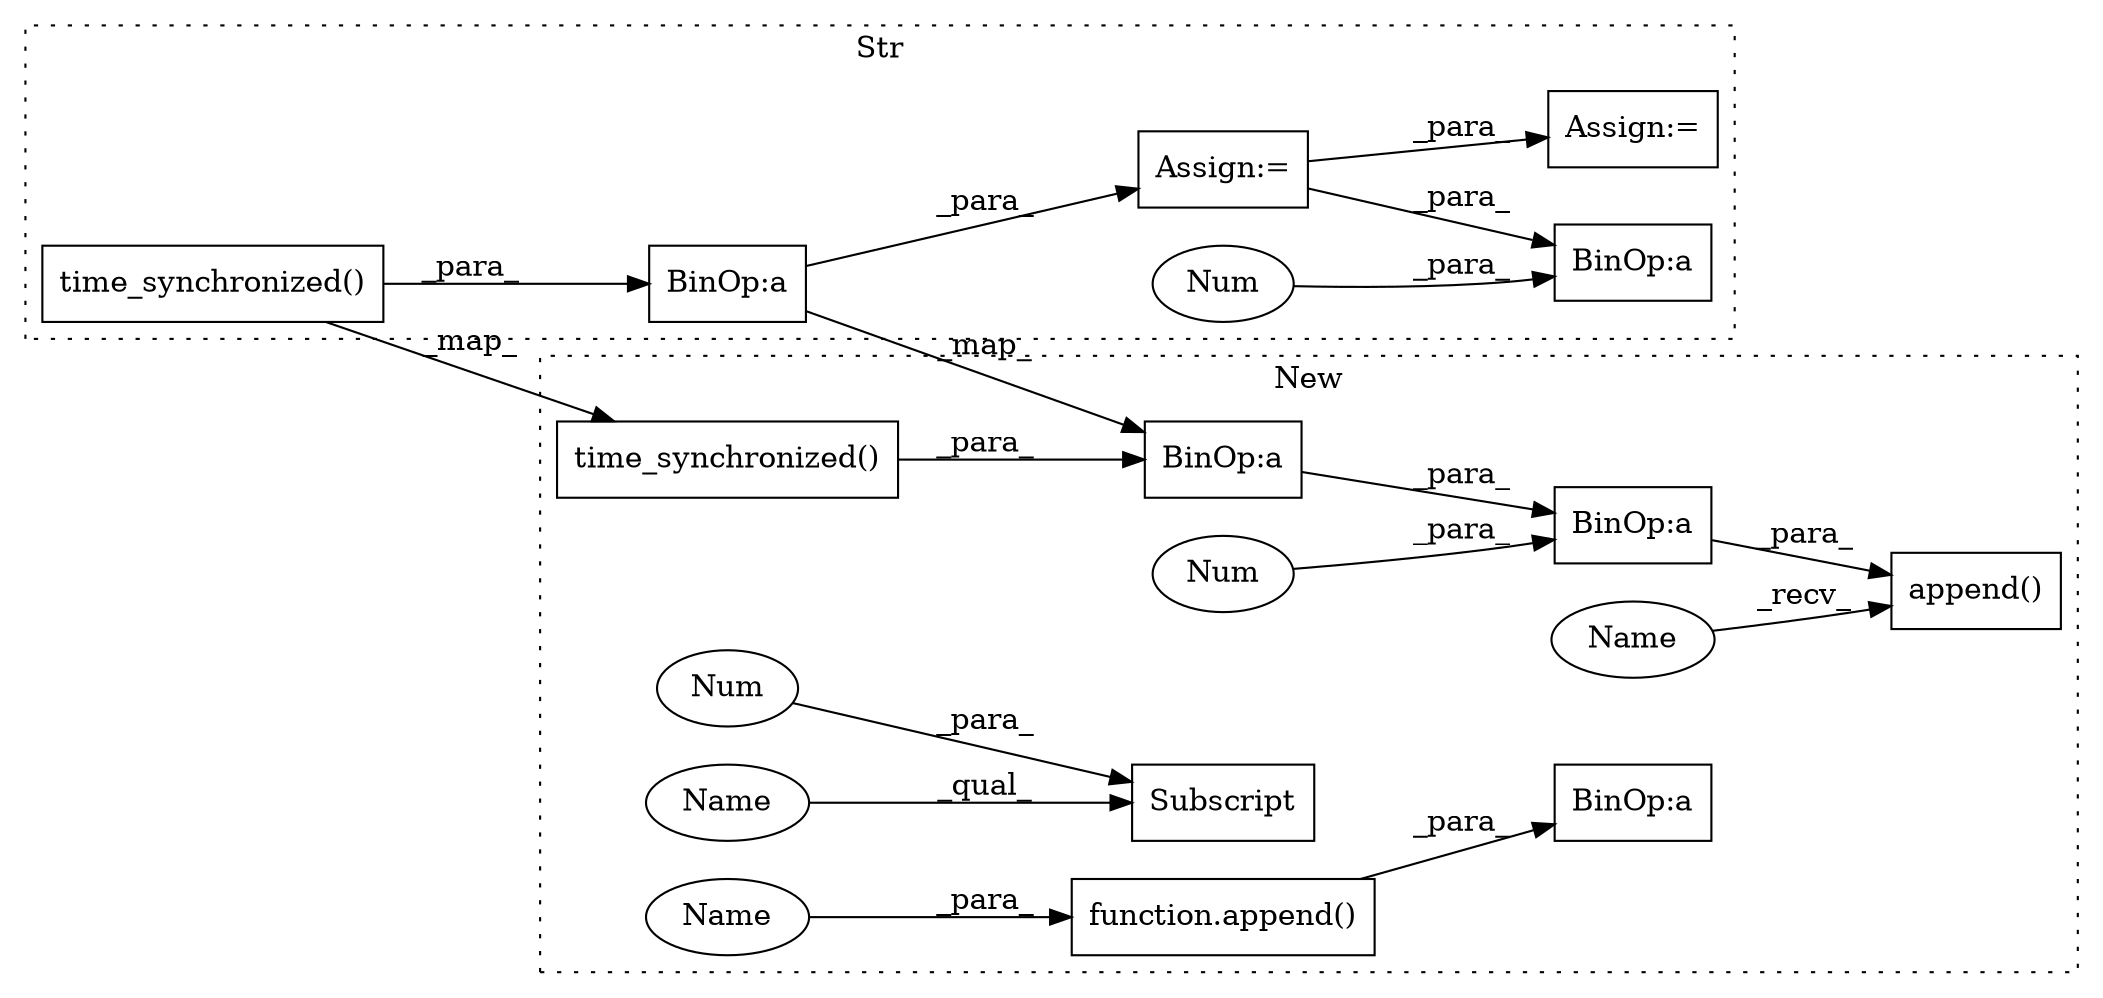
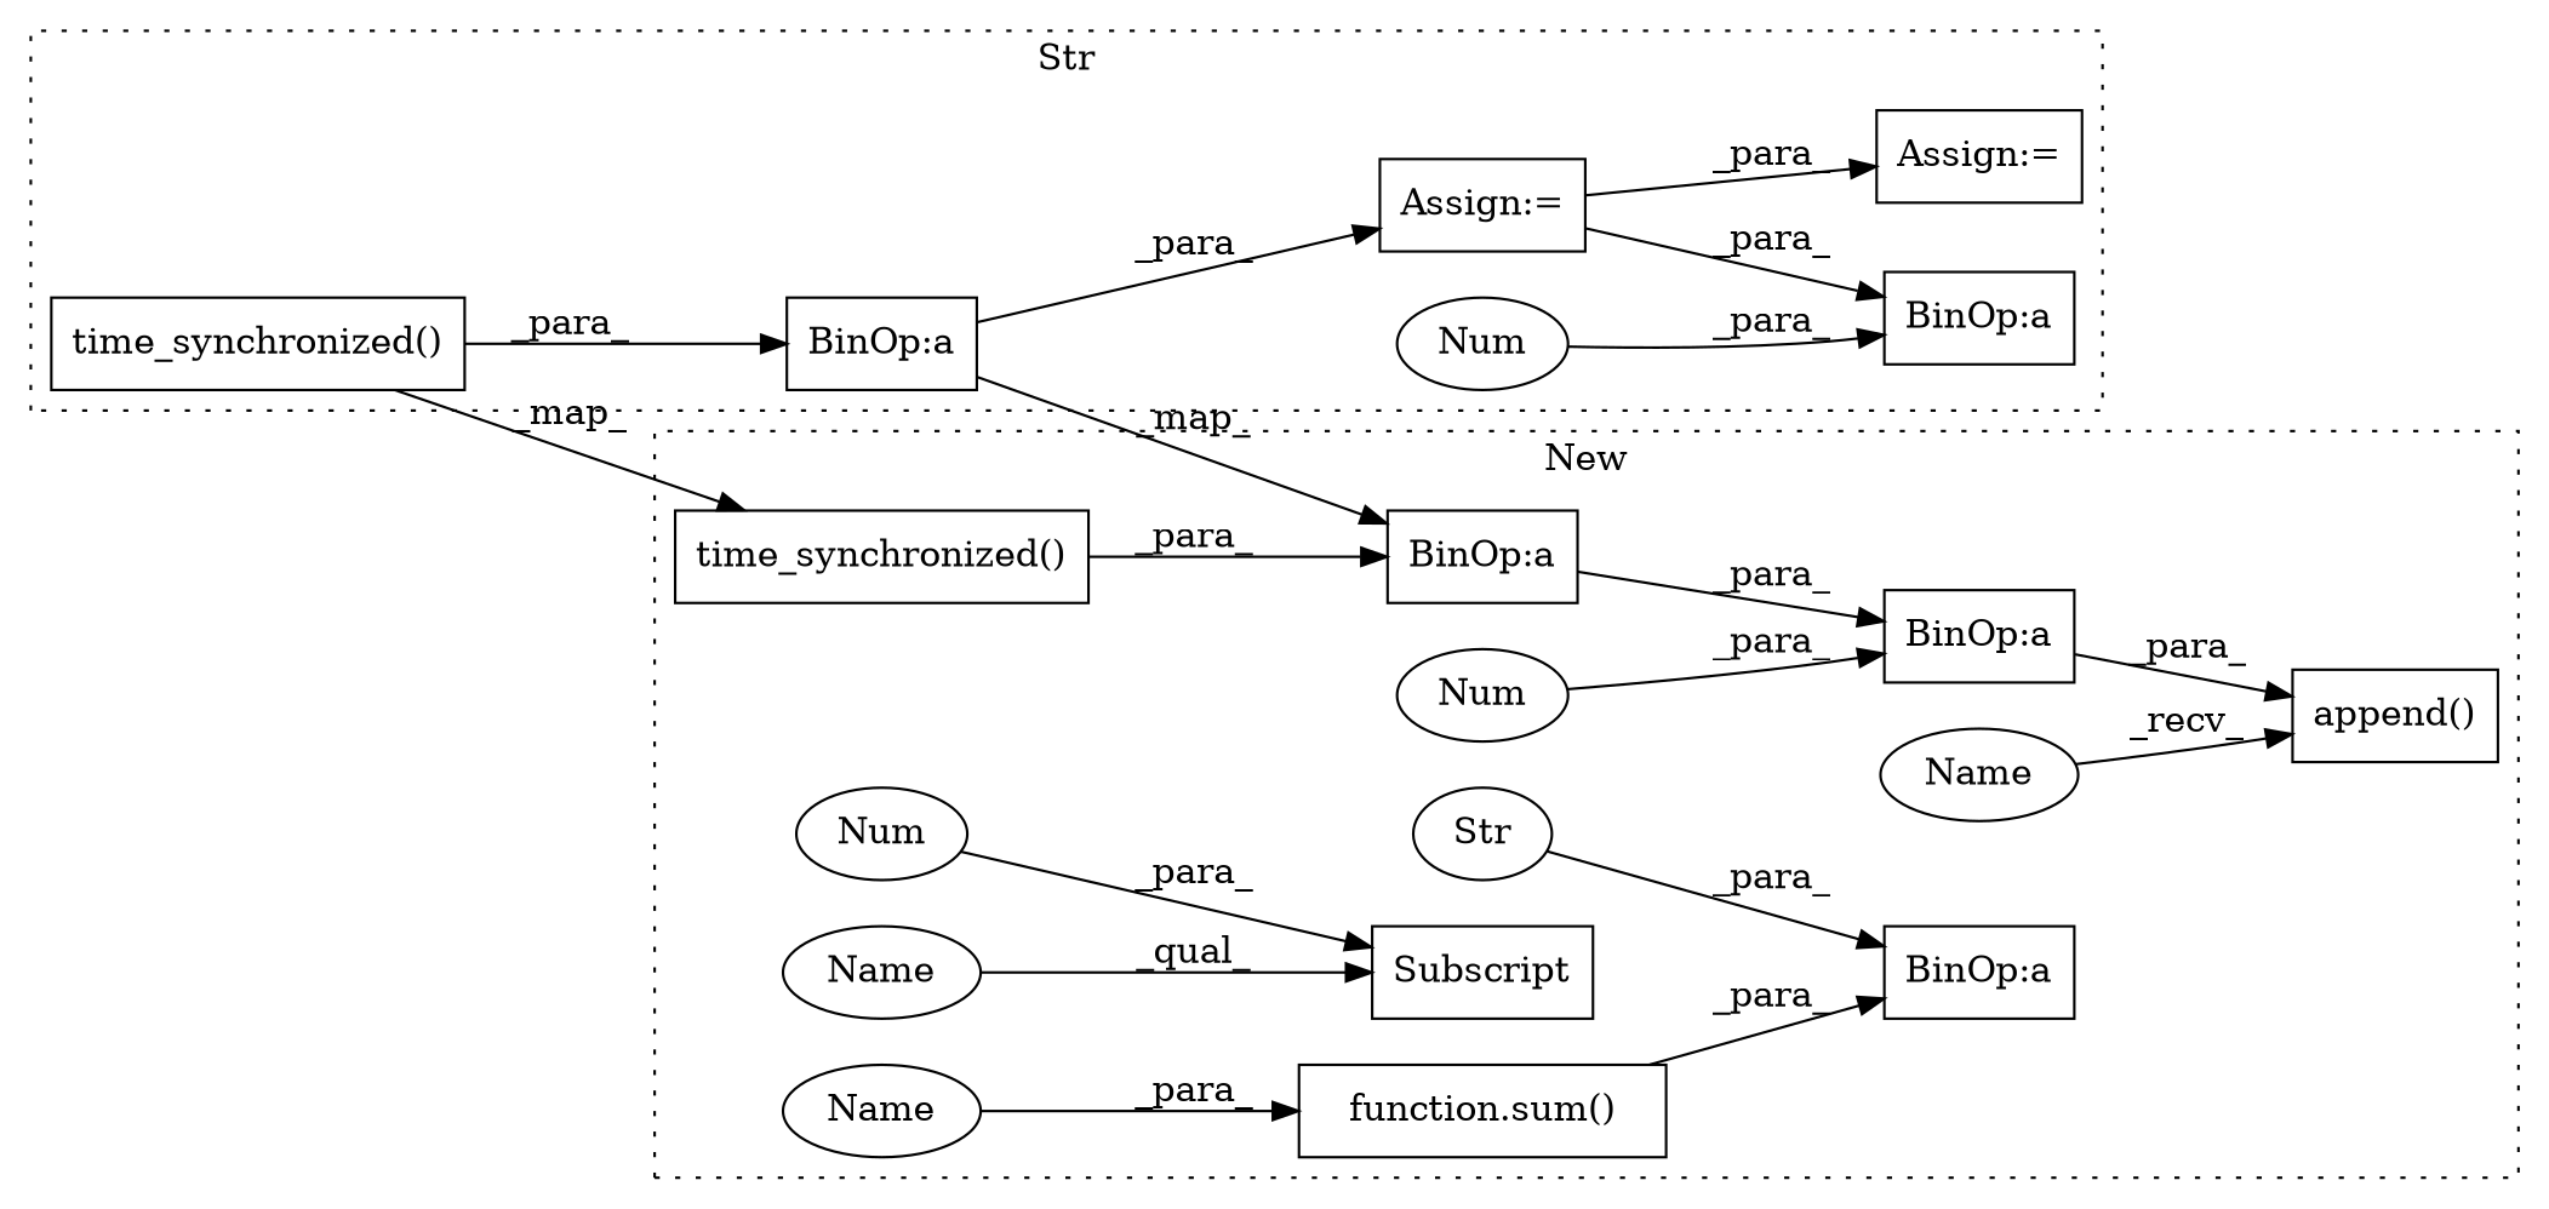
  digraph {
    rankdir=LR
    node [a=82 l=3 shape=box]
    n1 [a=75 l=31 label="time_synchronized()" s=3299]
    n2 [label="BinOp:a" s=3425]
    n3 [label="BinOp:a" s=3330]
    n4 [a=76 label=Num s=3428 shape=ellipse]
    n5 [a=68 l=4 label="Assign:=" s=3353]
    n6 [a=68 label="Assign:=" s=3296]
    n7 [a=75 l=31 label="time_synchronized()" s=3343]
    n8 [label="BinOp:a" s=3379]
    n9 [a=75 l="10,1" label="append()" s="3332,3385"]
    n10 [a=63 l="6,0" label=Subscript s="3450,0"]
    n11 [label="BinOp:a" s=3374]
    n12 [a=76 l=2 label=Num s=3453 shape=ellipse]
    n13 [a=76 label=Num s=3382 shape=ellipse]
-   n14 [a=75 l="4,1" label="function.append()" s="3621,3627"]
+   n14 [a=75 l="4,1" label="function.sum()" s="3621,3627"]
    n15 [label="BinOp:a" s=3618]
+   n16 [a=66 l=14 label=Str s=3604 shape=ellipse]
    n17 [a=87 l=2 label=Name s=3332 shape=ellipse]
    n18 [a=87 l=2 label=Name s=3625 shape=ellipse]
    n19 [a=87 l=2 label=Name s=3450 shape=ellipse]
    subgraph cluster_1 {
      label=Str
      style=dotted
      n1
      n2
      n3
      n4
      n5
      n6
    }
    subgraph cluster_2 {
      label=New
      style=dotted
      n7
      n8
      n9
      n10
      n11
      n12
      n13
      n14
      n15
+     n16
      n17
      n18
      n19
    }
    n1 -> n3 [label=_para_]
    n1 -> n7 [label=_map_]
    n3 -> n6 [label=_para_]
    n3 -> n11 [label=_map_]
    n4 -> n2 [label=_para_]
    n6 -> n2 [label=_para_]
    n6 -> n5 [label=_para_]
    n7 -> n11 [label=_para_]
    n8 -> n9 [label=_para_]
    n11 -> n8 [label=_para_]
    n12 -> n10 [label=_para_]
    n13 -> n8 [label=_para_]
    n14 -> n15 [label=_para_]
+   n16 -> n15 [label=_para_]
    n17 -> n9 [label=_recv_]
    n18 -> n14 [label=_para_]
    n19 -> n10 [label=_qual_]
  }
